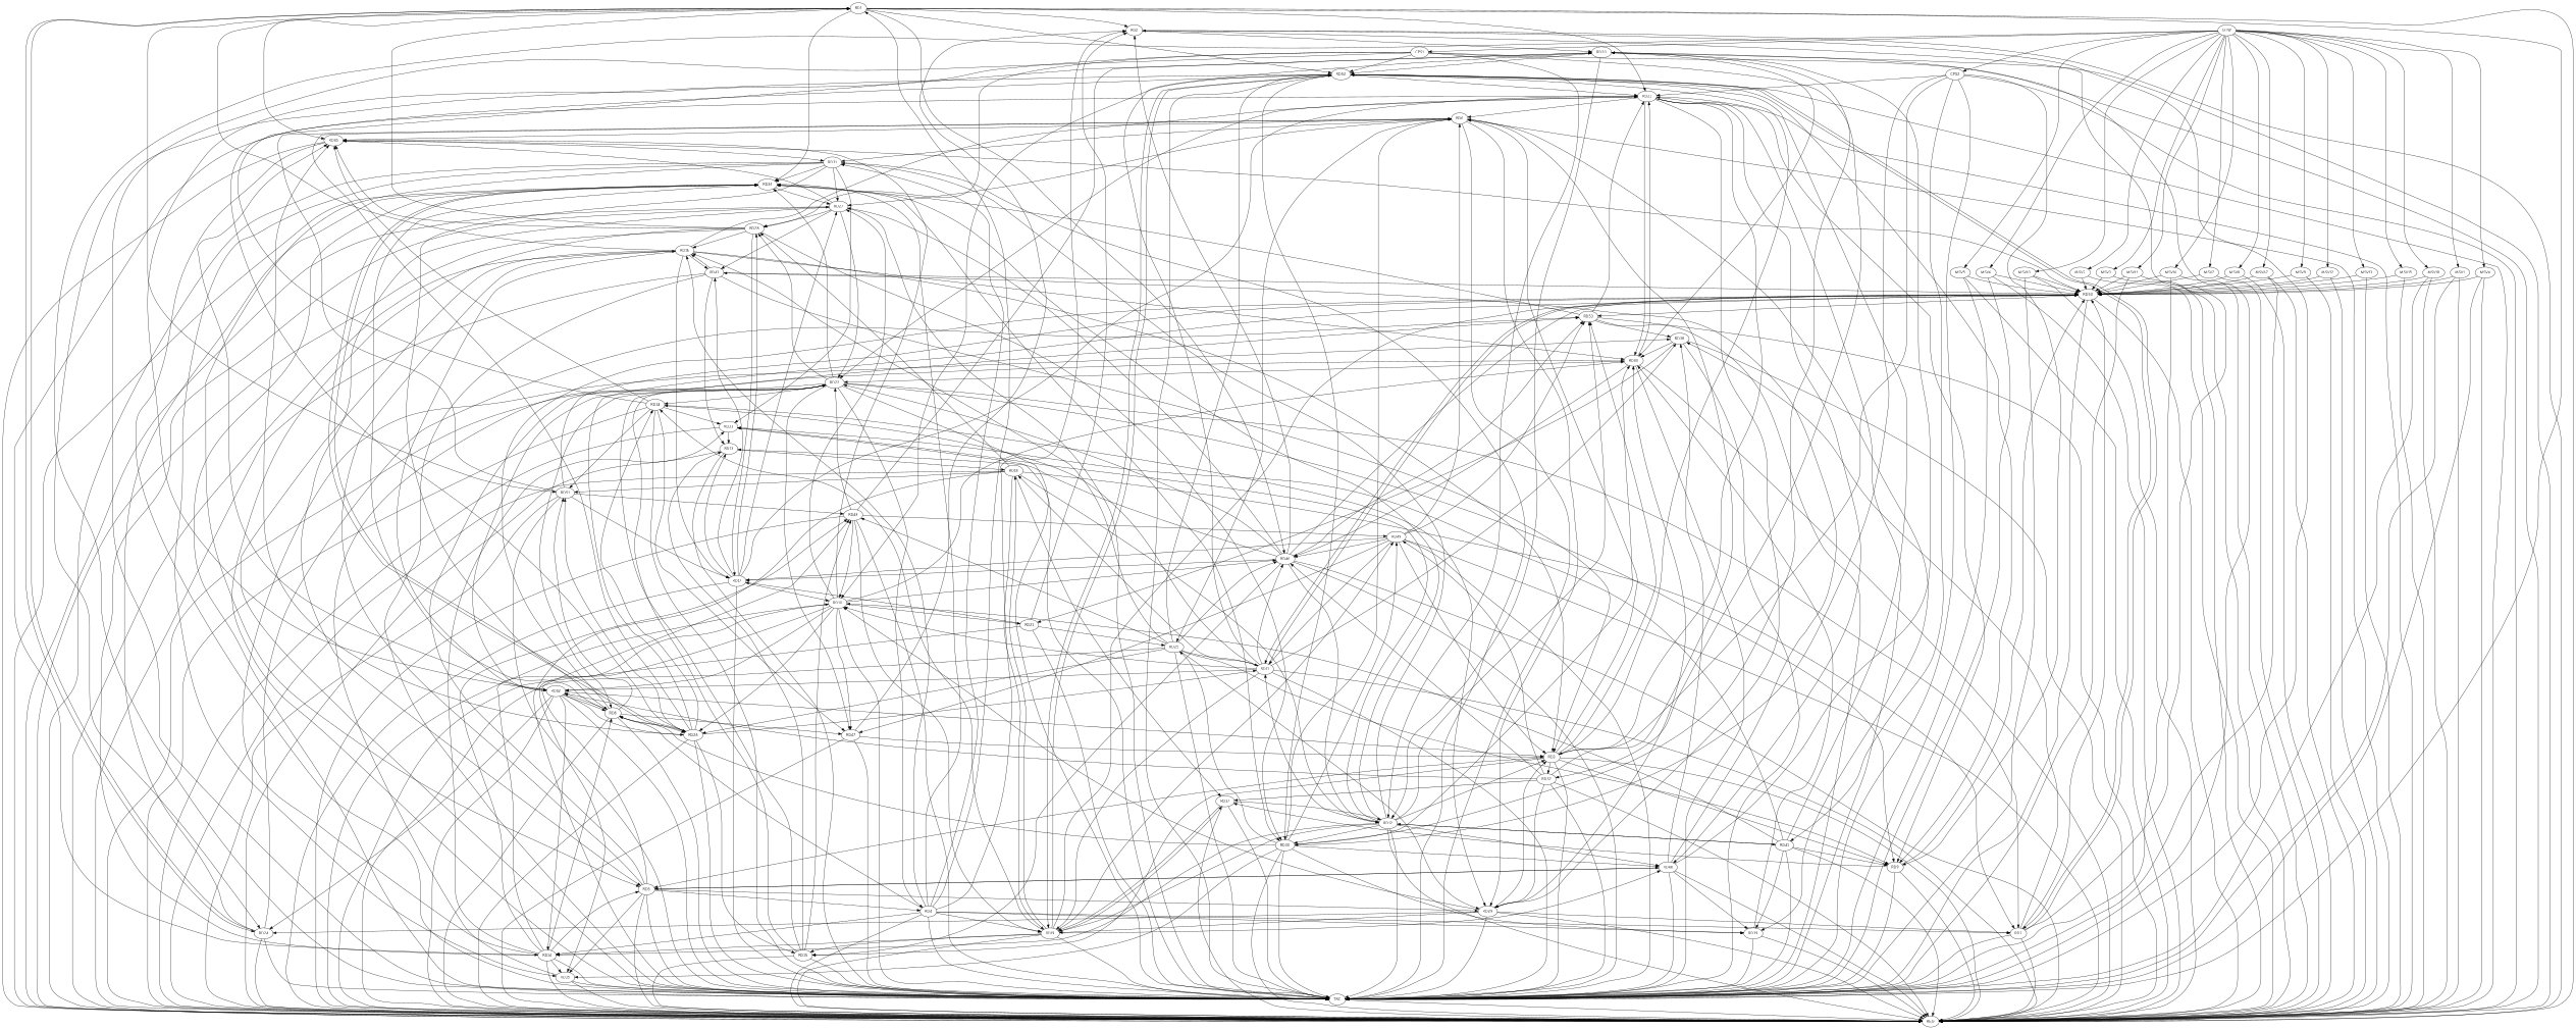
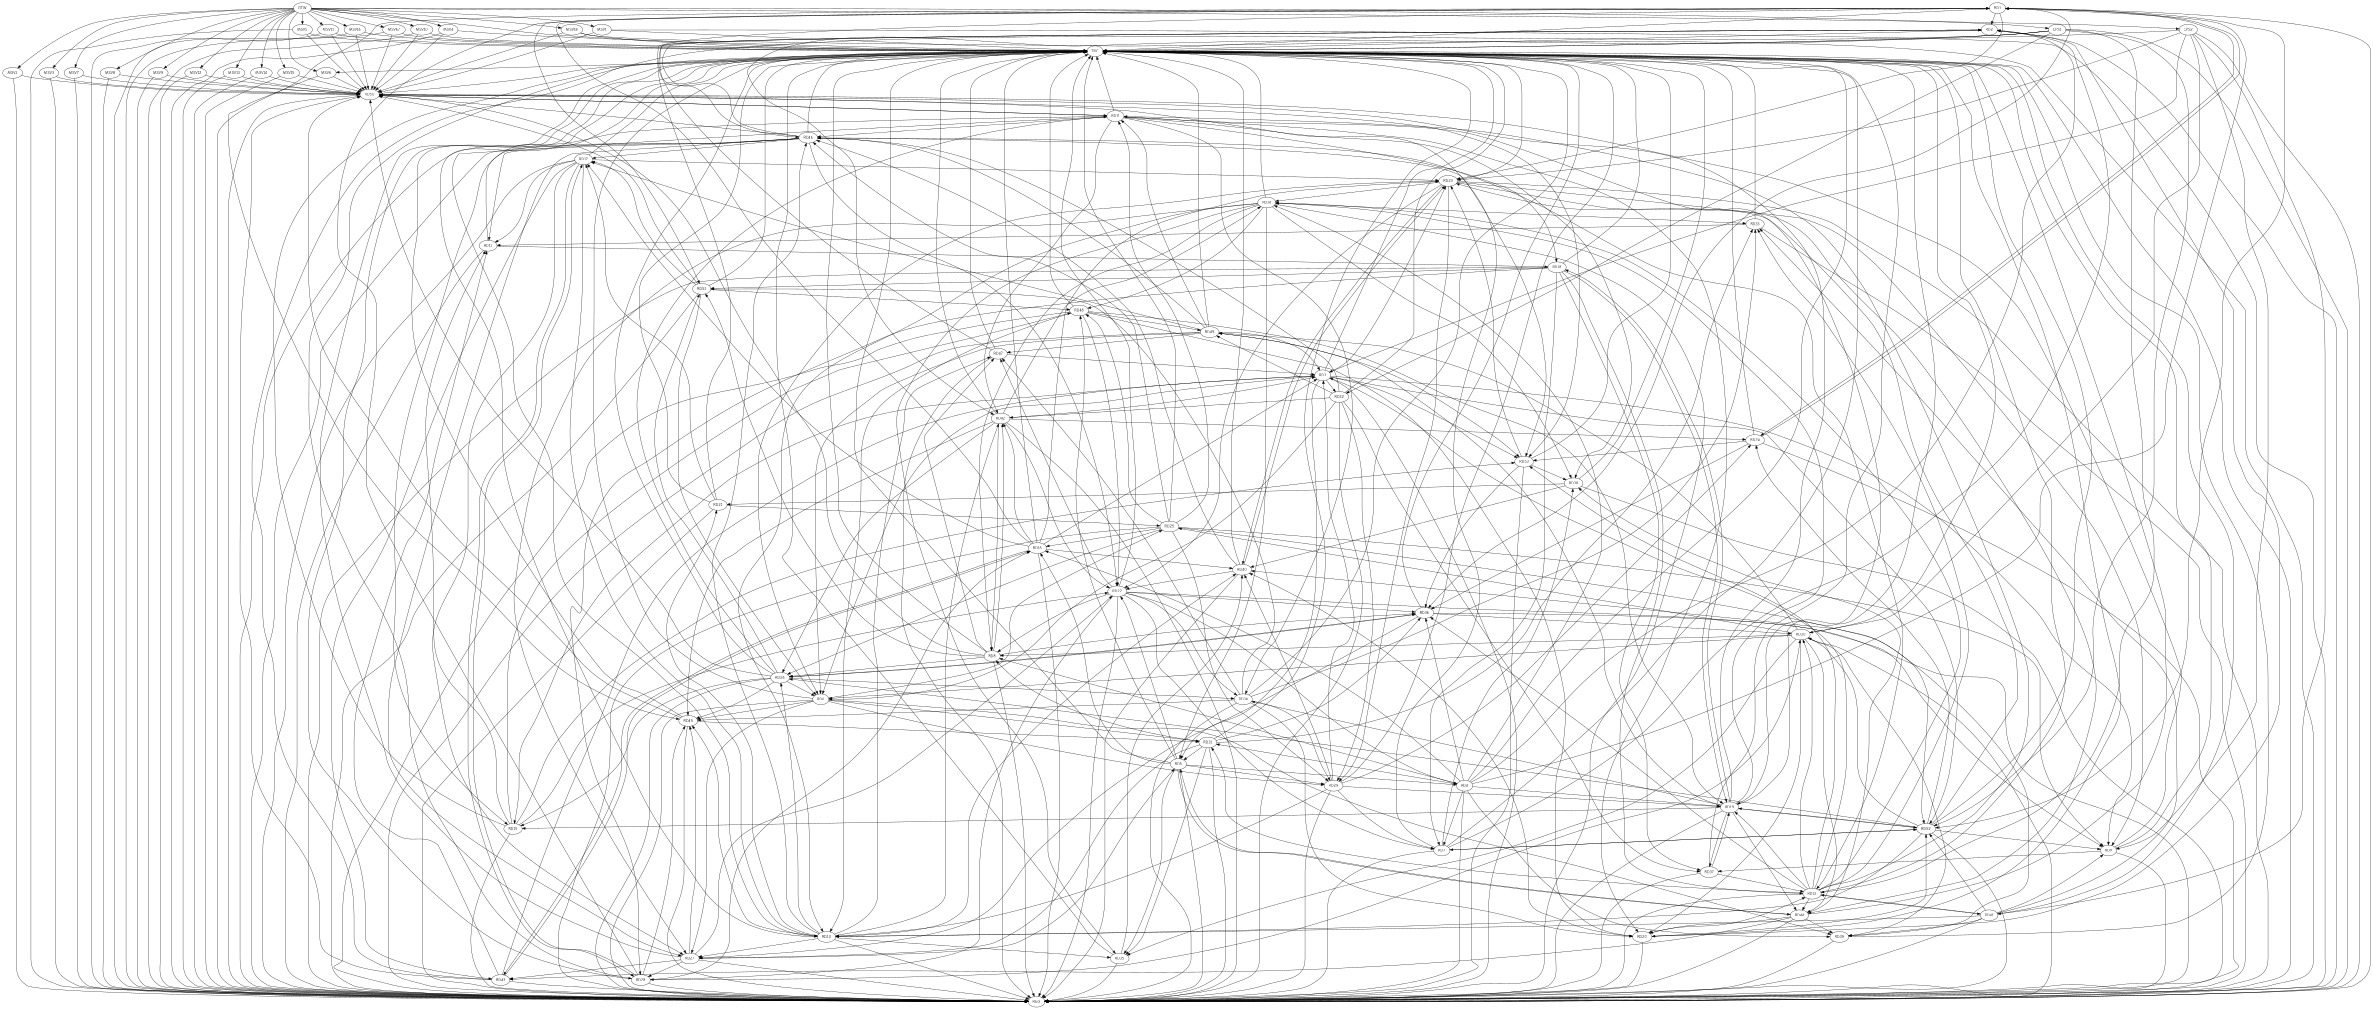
  strict digraph {
    fontname="Comic Neue"
    node [fontname="Comic Neue"]
    edge [fontname="Comic Neue"]
    n1 [label=RD1]
    n2 [label=RD2]
    n3 [label=RD23]
    n4 [label=RD24]
    n5 [label=RD36]
    n6 [label=RD45]
    n7 [label=RD46]
    n8 [label=RD51]
    n9 [label=RD52]
    n10 [label=REG]
    n11 [label=TRC]
    n12 [label=RD20]
    n13 [label=RD6]
    n14 [label=RD9]
    n15 [label=RD22]
    n16 [label=RD29]
    n17 [label=RD44]
    n18 [label=RD40]
    n19 [label=RD14]
    n20 [label=RD53]
    n21 [label=RD27]
    n22 [label=RD26]
    n23 [label=RD30]
    n24 [label=RD31]
    n25 [label=RD50]
    n26 [label=RD15]
    n27 [label=RD12]
    n28 [label=RD13]
    n29 [label=RD17]
    n30 [label=RD48]
    n31 [label=RD7]
    n32 [label=RD19]
    n33 [label=RD10]
    n34 [label=RD3]
    n35 [label=RD5]
    n36 [label=RD32]
    n37 [label=RD4]
    n38 [label=RD16]
    n39 [label=RD35]
    n40 [label=RD39]
    n41 [label=RD25]
    n42 [label=RD37]
    n43 [label=RD42]
    n44 [label=RD49]
    n45 [label=RD38]
    n46 [label=RD8]
    n47 [label=RD47]
    n48 [label=RD43]
    n49 [label=RD18]
    n50 [label=RD34]
    n51 [label=RD33]
    n52 [label=RD28]
    n53 [label=RD11]
    n54 [label=RD21]
    n55 [label=RD41]
    n56 [label=CPS1]
    n57 [label=CPS2]
    n58 [label=GTW]
    n59 [label=MSV1]
    n60 [label=MSV2]
    n61 [label=MSV3]
    n62 [label=MSV4]
    n63 [label=MSV5]
    n64 [label=MSV6]
    n65 [label=MSV7]
    n66 [label=MSV8]
    n67 [label=MSV9]
    n68 [label=MSV10]
    n69 [label=MSV11]
    n70 [label=MSV12]
    n71 [label=MSV13]
+   n72 [label=MSV14]
    n73 [label=MSV15]
    n74 [label=MSV16]
    n75 [label=MSV67]
    n76 [label=MSV18]
    n1 -> n2
    n1 -> n3
    n1 -> n4
    n1 -> n5
    n1 -> n6
    n1 -> n7
    n1 -> n8
    n1 -> n9
    n1 -> n10
    n1 -> n11
    n2 -> n10
    n2 -> n11
    n2 -> n12
    n3 -> n10
    n3 -> n11
    n3 -> n13
    n3 -> n14
    n3 -> n15
    n3 -> n16
    n3 -> n17
    n3 -> n18
    n3 -> n19
    n4 -> n1
    n4 -> n5
    n4 -> n10
    n4 -> n11
    n4 -> n20
    n5 -> n10
    n5 -> n11
    n5 -> n21
    n5 -> n22
    n5 -> n23
    n6 -> n10
    n6 -> n11
    n6 -> n24
    n6 -> n25
    n7 -> n2
    n7 -> n10
    n7 -> n11
    n7 -> n15
    n7 -> n20
    n7 -> n21
    n7 -> n25
    n7 -> n26
    n7 -> n27
    n7 -> n28
    n7 -> n29
    n8 -> n10
    n8 -> n11
    n8 -> n13
    n8 -> n25
    n8 -> n29
    n8 -> n30
    n9 -> n3
    n9 -> n4
    n9 -> n10
    n9 -> n11
    n9 -> n14
    n9 -> n22
    n9 -> n23
    n9 -> n31
    n9 -> n32
    n9 -> n33
    n11 -> n10
    n12 -> n9
    n12 -> n10
    n12 -> n11
    n12 -> n18
    n12 -> n27
    n13 -> n6
    n13 -> n10
    n13 -> n11
    n13 -> n16
    n13 -> n21
    n13 -> n24
    n13 -> n40
    n13 -> n41
    n14 -> n10
    n14 -> n11
    n14 -> n25
    n14 -> n42
    n15 -> n5
    n15 -> n10
    n15 -> n11
    n15 -> n14
    n15 -> n31
    n15 -> n37
    n15 -> n46
    n15 -> n47
    n15 -> n50
    n15 -> n52
    n16 -> n4
    n16 -> n10
    n16 -> n11
    n16 -> n18
    n16 -> n31
    n16 -> n32
    n16 -> n33
    n16 -> n34
    n17 -> n10
    n17 -> n11
    n17 -> n12
    n17 -> n35
    n17 -> n40
    n17 -> n45
    n17 -> n48
    n18 -> n3
    n18 -> n7
    n18 -> n10
    n18 -> n11
    n18 -> n15
    n19 -> n10
    n19 -> n11
    n19 -> n21
    n19 -> n30
    n19 -> n33
    n19 -> n35
    n19 -> n39
    n19 -> n45
    n19 -> n46
    n19 -> n51
    n20 -> n3
    n20 -> n5
    n20 -> n10
    n20 -> n11
    n20 -> n45
    n21 -> n6
    n21 -> n10
    n21 -> n11
    n21 -> n15
    n21 -> n35
    n21 -> n48
    n21 -> n52
    n22 -> n5
    n22 -> n6
    n22 -> n8
    n22 -> n10
    n22 -> n11
    n22 -> n13
    n22 -> n25
    n22 -> n26
    n22 -> n50
    n22 -> n53
    n23 -> n10
    n23 -> n11
    n23 -> n12
    n23 -> n13
    n23 -> n17
-   n23 -> n18
    n23 -> n39
    n23 -> n40
    n23 -> n41
    n23 -> n44
    n23 -> n46
    n24 -> n5
    n24 -> n10
    n24 -> n11
    n24 -> n21
    n24 -> n35
    n24 -> n39
    n24 -> n46
    n24 -> n51
    n25 -> n10
    n25 -> n11
    n25 -> n20
    n25 -> n53
    n26 -> n10
    n26 -> n11
    n26 -> n15
    n26 -> n20
    n26 -> n28
    n26 -> n30
    n27 -> n5
    n27 -> n10
    n27 -> n11
    n27 -> n17
    n27 -> n19
    n27 -> n20
    n27 -> n23
    n27 -> n24
    n27 -> n32
    n27 -> n34
    n27 -> n51
    n27 -> n53
    n27 -> n55
    n28 -> n10
    n28 -> n11
    n28 -> n49
    n29 -> n3
    n29 -> n10
    n29 -> n11
    n29 -> n21
    n29 -> n28
    n29 -> n33
    n29 -> n48
    n29 -> n52
    n30 -> n10
    n30 -> n11
    n30 -> n12
    n30 -> n15
    n30 -> n32
    n30 -> n33
    n30 -> n44
    n31 -> n2
    n31 -> n9
    n31 -> n10
    n31 -> n11
    n31 -> n25
    n31 -> n45
    n32 -> n9
    n32 -> n10
    n32 -> n11
    n32 -> n17
    n32 -> n19
    n32 -> n25
    n32 -> n26
    n32 -> n42
    n32 -> n44
    n32 -> n49
    n32 -> n50
    n33 -> n6
    n33 -> n7
    n33 -> n10
    n33 -> n11
    n33 -> n18
    n33 -> n21
    n33 -> n22
    n33 -> n39
    n33 -> n43
    n33 -> n47
    n33 -> n54
    n34 -> n3
    n34 -> n9
    n34 -> n10
    n34 -> n11
    n34 -> n13
    n34 -> n14
    n34 -> n20
    n34 -> n26
    n34 -> n35
    n34 -> n36
    n35 -> n10
    n35 -> n11
    n35 -> n15
    n35 -> n16
    n35 -> n17
    n35 -> n30
    n35 -> n37
    n35 -> n38
    n35 -> n39
    n36 -> n7
    n36 -> n10
    n36 -> n11
    n36 -> n13
    n36 -> n16
    n36 -> n42
    n36 -> n43
    n36 -> n44
    n37 -> n1
    n37 -> n2
    n37 -> n5
    n37 -> n10
    n37 -> n11
    n37 -> n19
    n37 -> n24
    n37 -> n31
    n37 -> n32
    n37 -> n38
    n37 -> n40
    n37 -> n46
    n38 -> n1
    n38 -> n3
    n38 -> n10
    n38 -> n11
    n38 -> n18
    n38 -> n29
    n38 -> n34
    n38 -> n43
    n38 -> n48
    n39 -> n10
    n39 -> n11
    n39 -> n18
    n40 -> n10
    n40 -> n11
    n40 -> n18
    n41 -> n7
    n41 -> n9
    n41 -> n10
    n41 -> n11
    n41 -> n14
    n41 -> n16
    n41 -> n22
    n41 -> n30
    n41 -> n38
    n41 -> n53
    n42 -> n10
    n42 -> n11
    n42 -> n27
    n42 -> n32
    n43 -> n4
    n43 -> n6
    n43 -> n10
    n43 -> n11
    n43 -> n15
    n43 -> n19
    n43 -> n22
    n43 -> n34
    n43 -> n46
    n44 -> n7
    n44 -> n10
    n44 -> n11
    n44 -> n13
    n44 -> n20
    n44 -> n29
    n44 -> n34
    n44 -> n47
    n44 -> n53
    n45 -> n10
    n45 -> n11
    n45 -> n18
    n45 -> n54
    n46 -> n5
    n46 -> n8
    n46 -> n10
    n46 -> n11
    n46 -> n22
    n46 -> n25
    n46 -> n43
    n46 -> n47
    n47 -> n2
    n47 -> n10
    n47 -> n11
    n47 -> n34
    n48 -> n10
    n48 -> n11
    n48 -> n25
    n48 -> n28
    n48 -> n34
    n48 -> n38
    n49 -> n8
    n49 -> n10
    n49 -> n11
    n49 -> n27
    n49 -> n31
    n49 -> n32
    n49 -> n42
    n49 -> n52
    n50 -> n6
    n50 -> n8
    n50 -> n10
    n50 -> n11
    n50 -> n12
    n50 -> n16
    n50 -> n47
    n50 -> n51
    n51 -> n10
    n51 -> n11
    n51 -> n28
    n52 -> n1
    n52 -> n6
    n52 -> n10
    n52 -> n11
    n52 -> n23
    n52 -> n29
    n52 -> n38
    n53 -> n7
    n53 -> n10
    n53 -> n11
    n53 -> n12
    n53 -> n25
    n53 -> n32
    n53 -> n33
    n53 -> n43
    n53 -> n45
    n53 -> n49
    n53 -> n50
    n54 -> n2
    n54 -> n10
    n54 -> n11
    n54 -> n29
    n54 -> n41
    n55 -> n9
    n55 -> n10
    n55 -> n11
    n55 -> n14
    n55 -> n27
    n55 -> n33
    n55 -> n40
    n55 -> n51
    n56 -> n9
    n56 -> n10
    n56 -> n11
    n56 -> n27
    n56 -> n36
    n56 -> n43
    n56 -> n52
    n57 -> n3
    n57 -> n10
    n57 -> n11
    n57 -> n14
    n57 -> n23
    n57 -> n34
    n57 -> n55
    n58 -> n11
    n58 -> n56
    n58 -> n57
    n58 -> n59
    n58 -> n60
    n58 -> n61
    n58 -> n62
    n58 -> n63
    n58 -> n64
    n58 -> n65
    n58 -> n66
    n58 -> n67
    n58 -> n68
    n58 -> n69
    n58 -> n70
    n58 -> n71
+   n58 -> n72
    n58 -> n73
    n58 -> n74
    n58 -> n75
    n58 -> n76
    n59 -> n10
    n59 -> n11
    n59 -> n25
    n60 -> n10
    n60 -> n25
    n61 -> n10
    n61 -> n25
    n62 -> n10
    n62 -> n11
    n62 -> n25
    n63 -> n10
    n63 -> n11
    n63 -> n25
    n64 -> n10
-   n64 -> n11
+   n11 -> n64
    n64 -> n25
    n65 -> n10
    n65 -> n25
    n66 -> n10
    n66 -> n25
    n67 -> n10
    n67 -> n25
    n68 -> n10
    n68 -> n11
    n68 -> n25
    n69 -> n10
    n69 -> n11
    n69 -> n25
    n70 -> n10
    n70 -> n25
    n71 -> n10
    n71 -> n25
+   n72 -> n10
+   n72 -> n25
    n73 -> n10
    n73 -> n25
    n74 -> n10
    n74 -> n11
    n74 -> n25
    n75 -> n10
    n75 -> n11
    n75 -> n25
    n76 -> n10
    n76 -> n11
    n76 -> n25
  }
